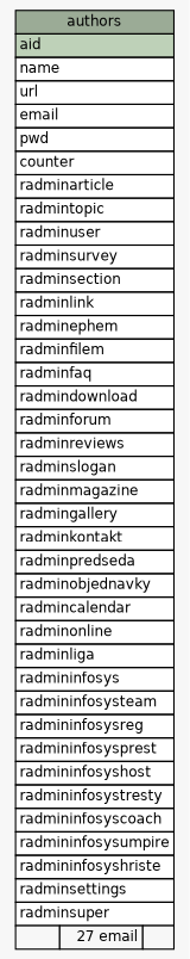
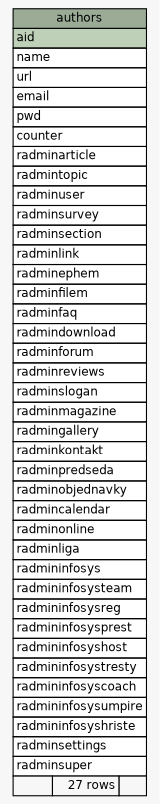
  digraph {
    bgcolor="#f7f7f7"
    fontname=Helvetica
    fontsize=11
    nodesep=0.18
    rankdir=RL
    ranksep=0.46
-   n1 [fontname=Helvetica fontsize=11 label=<     <TABLE BORDER="0" CELLBORDER="1" CELLSPACING="0" BGCOLOR="#ffffff">       <TR><TD COLSPAN="3" BGCOLOR="#9bab96" ALIGN="CENTER">authors</TD></TR>       <TR><TD PORT="aid" COLSPAN="3" BGCOLOR="#bed1b8" ALIGN="LEFT">aid</TD></TR>       <TR><TD PORT="name" COLSPAN="3" ALIGN="LEFT">name</TD></TR>       <TR><TD PORT="url" COLSPAN="3" ALIGN="LEFT">url</TD></TR>       <TR><TD PORT="email" COLSPAN="3" ALIGN="LEFT">email</TD></TR>       <TR><TD PORT="pwd" COLSPAN="3" ALIGN="LEFT">pwd</TD></TR>       <TR><TD PORT="counter" COLSPAN="3" ALIGN="LEFT">counter</TD></TR>       <TR><TD PORT="radminarticle" COLSPAN="3" ALIGN="LEFT">radminarticle</TD></TR>       <TR><TD PORT="radmintopic" COLSPAN="3" ALIGN="LEFT">radmintopic</TD></TR>       <TR><TD PORT="radminuser" COLSPAN="3" ALIGN="LEFT">radminuser</TD></TR>       <TR><TD PORT="radminsurvey" COLSPAN="3" ALIGN="LEFT">radminsurvey</TD></TR>       <TR><TD PORT="radminsection" COLSPAN="3" ALIGN="LEFT">radminsection</TD></TR>       <TR><TD PORT="radminlink" COLSPAN="3" ALIGN="LEFT">radminlink</TD></TR>       <TR><TD PORT="radminephem" COLSPAN="3" ALIGN="LEFT">radminephem</TD></TR>       <TR><TD PORT="radminfilem" COLSPAN="3" ALIGN="LEFT">radminfilem</TD></TR>       <TR><TD PORT="radminfaq" COLSPAN="3" ALIGN="LEFT">radminfaq</TD></TR>       <TR><TD PORT="radmindownload" COLSPAN="3" ALIGN="LEFT">radmindownload</TD></TR>       <TR><TD PORT="radminforum" COLSPAN="3" ALIGN="LEFT">radminforum</TD></TR>       <TR><TD PORT="radminreviews" COLSPAN="3" ALIGN="LEFT">radminreviews</TD></TR>       <TR><TD PORT="radminslogan" COLSPAN="3" ALIGN="LEFT">radminslogan</TD></TR>       <TR><TD PORT="radminmagazine" COLSPAN="3" ALIGN="LEFT">radminmagazine</TD></TR>       <TR><TD PORT="radmingallery" COLSPAN="3" ALIGN="LEFT">radmingallery</TD></TR>       <TR><TD PORT="radminkontakt" COLSPAN="3" ALIGN="LEFT">radminkontakt</TD></TR>       <TR><TD PORT="radminpredseda" COLSPAN="3" ALIGN="LEFT">radminpredseda</TD></TR>       <TR><TD PORT="radminobjednavky" COLSPAN="3" ALIGN="LEFT">radminobjednavky</TD></TR>       <TR><TD PORT="radmincalendar" COLSPAN="3" ALIGN="LEFT">radmincalendar</TD></TR>       <TR><TD PORT="radminonline" COLSPAN="3" ALIGN="LEFT">radminonline</TD></TR>       <TR><TD PORT="radminliga" COLSPAN="3" ALIGN="LEFT">radminliga</TD></TR>       <TR><TD PORT="radmininfosys" COLSPAN="3" ALIGN="LEFT">radmininfosys</TD></TR>       <TR><TD PORT="radmininfosysteam" COLSPAN="3" ALIGN="LEFT">radmininfosysteam</TD></TR>       <TR><TD PORT="radmininfosysreg" COLSPAN="3" ALIGN="LEFT">radmininfosysreg</TD></TR>       <TR><TD PORT="radmininfosysprest" COLSPAN="3" ALIGN="LEFT">radmininfosysprest</TD></TR>       <TR><TD PORT="radmininfosyshost" COLSPAN="3" ALIGN="LEFT">radmininfosyshost</TD></TR>       <TR><TD PORT="radmininfosystresty" COLSPAN="3" ALIGN="LEFT">radmininfosystresty</TD></TR>       <TR><TD PORT="radmininfosyscoach" COLSPAN="3" ALIGN="LEFT">radmininfosyscoach</TD></TR>       <TR><TD PORT="radmininfosysumpire" COLSPAN="3" ALIGN="LEFT">radmininfosysumpire</TD></TR>       <TR><TD PORT="radmininfosyshriste" COLSPAN="3" ALIGN="LEFT">radmininfosyshriste</TD></TR>       <TR><TD PORT="radminsettings" COLSPAN="3" ALIGN="LEFT">radminsettings</TD></TR>       <TR><TD PORT="radminsuper" COLSPAN="3" ALIGN="LEFT">radminsuper</TD></TR>       <TR><TD ALIGN="LEFT" BGCOLOR="#f7f7f7">  </TD><TD ALIGN="RIGHT" BGCOLOR="#f7f7f7">27 email</TD><TD ALIGN="RIGHT" BGCOLOR="#f7f7f7">  </TD></TR>     </TABLE>> shape=plaintext]
+   n1 [fontname=Helvetica fontsize=11 label=<     <TABLE BORDER="0" CELLBORDER="1" CELLSPACING="0" BGCOLOR="#ffffff">       <TR><TD COLSPAN="3" BGCOLOR="#9bab96" ALIGN="CENTER">authors</TD></TR>       <TR><TD PORT="aid" COLSPAN="3" BGCOLOR="#bed1b8" ALIGN="LEFT">aid</TD></TR>       <TR><TD PORT="name" COLSPAN="3" ALIGN="LEFT">name</TD></TR>       <TR><TD PORT="url" COLSPAN="3" ALIGN="LEFT">url</TD></TR>       <TR><TD PORT="email" COLSPAN="3" ALIGN="LEFT">email</TD></TR>       <TR><TD PORT="pwd" COLSPAN="3" ALIGN="LEFT">pwd</TD></TR>       <TR><TD PORT="counter" COLSPAN="3" ALIGN="LEFT">counter</TD></TR>       <TR><TD PORT="radminarticle" COLSPAN="3" ALIGN="LEFT">radminarticle</TD></TR>       <TR><TD PORT="radmintopic" COLSPAN="3" ALIGN="LEFT">radmintopic</TD></TR>       <TR><TD PORT="radminuser" COLSPAN="3" ALIGN="LEFT">radminuser</TD></TR>       <TR><TD PORT="radminsurvey" COLSPAN="3" ALIGN="LEFT">radminsurvey</TD></TR>       <TR><TD PORT="radminsection" COLSPAN="3" ALIGN="LEFT">radminsection</TD></TR>       <TR><TD PORT="radminlink" COLSPAN="3" ALIGN="LEFT">radminlink</TD></TR>       <TR><TD PORT="radminephem" COLSPAN="3" ALIGN="LEFT">radminephem</TD></TR>       <TR><TD PORT="radminfilem" COLSPAN="3" ALIGN="LEFT">radminfilem</TD></TR>       <TR><TD PORT="radminfaq" COLSPAN="3" ALIGN="LEFT">radminfaq</TD></TR>       <TR><TD PORT="radmindownload" COLSPAN="3" ALIGN="LEFT">radmindownload</TD></TR>       <TR><TD PORT="radminforum" COLSPAN="3" ALIGN="LEFT">radminforum</TD></TR>       <TR><TD PORT="radminreviews" COLSPAN="3" ALIGN="LEFT">radminreviews</TD></TR>       <TR><TD PORT="radminslogan" COLSPAN="3" ALIGN="LEFT">radminslogan</TD></TR>       <TR><TD PORT="radminmagazine" COLSPAN="3" ALIGN="LEFT">radminmagazine</TD></TR>       <TR><TD PORT="radmingallery" COLSPAN="3" ALIGN="LEFT">radmingallery</TD></TR>       <TR><TD PORT="radminkontakt" COLSPAN="3" ALIGN="LEFT">radminkontakt</TD></TR>       <TR><TD PORT="radminpredseda" COLSPAN="3" ALIGN="LEFT">radminpredseda</TD></TR>       <TR><TD PORT="radminobjednavky" COLSPAN="3" ALIGN="LEFT">radminobjednavky</TD></TR>       <TR><TD PORT="radmincalendar" COLSPAN="3" ALIGN="LEFT">radmincalendar</TD></TR>       <TR><TD PORT="radminonline" COLSPAN="3" ALIGN="LEFT">radminonline</TD></TR>       <TR><TD PORT="radminliga" COLSPAN="3" ALIGN="LEFT">radminliga</TD></TR>       <TR><TD PORT="radmininfosys" COLSPAN="3" ALIGN="LEFT">radmininfosys</TD></TR>       <TR><TD PORT="radmininfosysteam" COLSPAN="3" ALIGN="LEFT">radmininfosysteam</TD></TR>       <TR><TD PORT="radmininfosysreg" COLSPAN="3" ALIGN="LEFT">radmininfosysreg</TD></TR>       <TR><TD PORT="radmininfosysprest" COLSPAN="3" ALIGN="LEFT">radmininfosysprest</TD></TR>       <TR><TD PORT="radmininfosyshost" COLSPAN="3" ALIGN="LEFT">radmininfosyshost</TD></TR>       <TR><TD PORT="radmininfosystresty" COLSPAN="3" ALIGN="LEFT">radmininfosystresty</TD></TR>       <TR><TD PORT="radmininfosyscoach" COLSPAN="3" ALIGN="LEFT">radmininfosyscoach</TD></TR>       <TR><TD PORT="radmininfosysumpire" COLSPAN="3" ALIGN="LEFT">radmininfosysumpire</TD></TR>       <TR><TD PORT="radmininfosyshriste" COLSPAN="3" ALIGN="LEFT">radmininfosyshriste</TD></TR>       <TR><TD PORT="radminsettings" COLSPAN="3" ALIGN="LEFT">radminsettings</TD></TR>       <TR><TD PORT="radminsuper" COLSPAN="3" ALIGN="LEFT">radminsuper</TD></TR>       <TR><TD ALIGN="LEFT" BGCOLOR="#f7f7f7">  </TD><TD ALIGN="RIGHT" BGCOLOR="#f7f7f7">27 rows</TD><TD ALIGN="RIGHT" BGCOLOR="#f7f7f7">  </TD></TR>     </TABLE>> shape=plaintext]
  }
